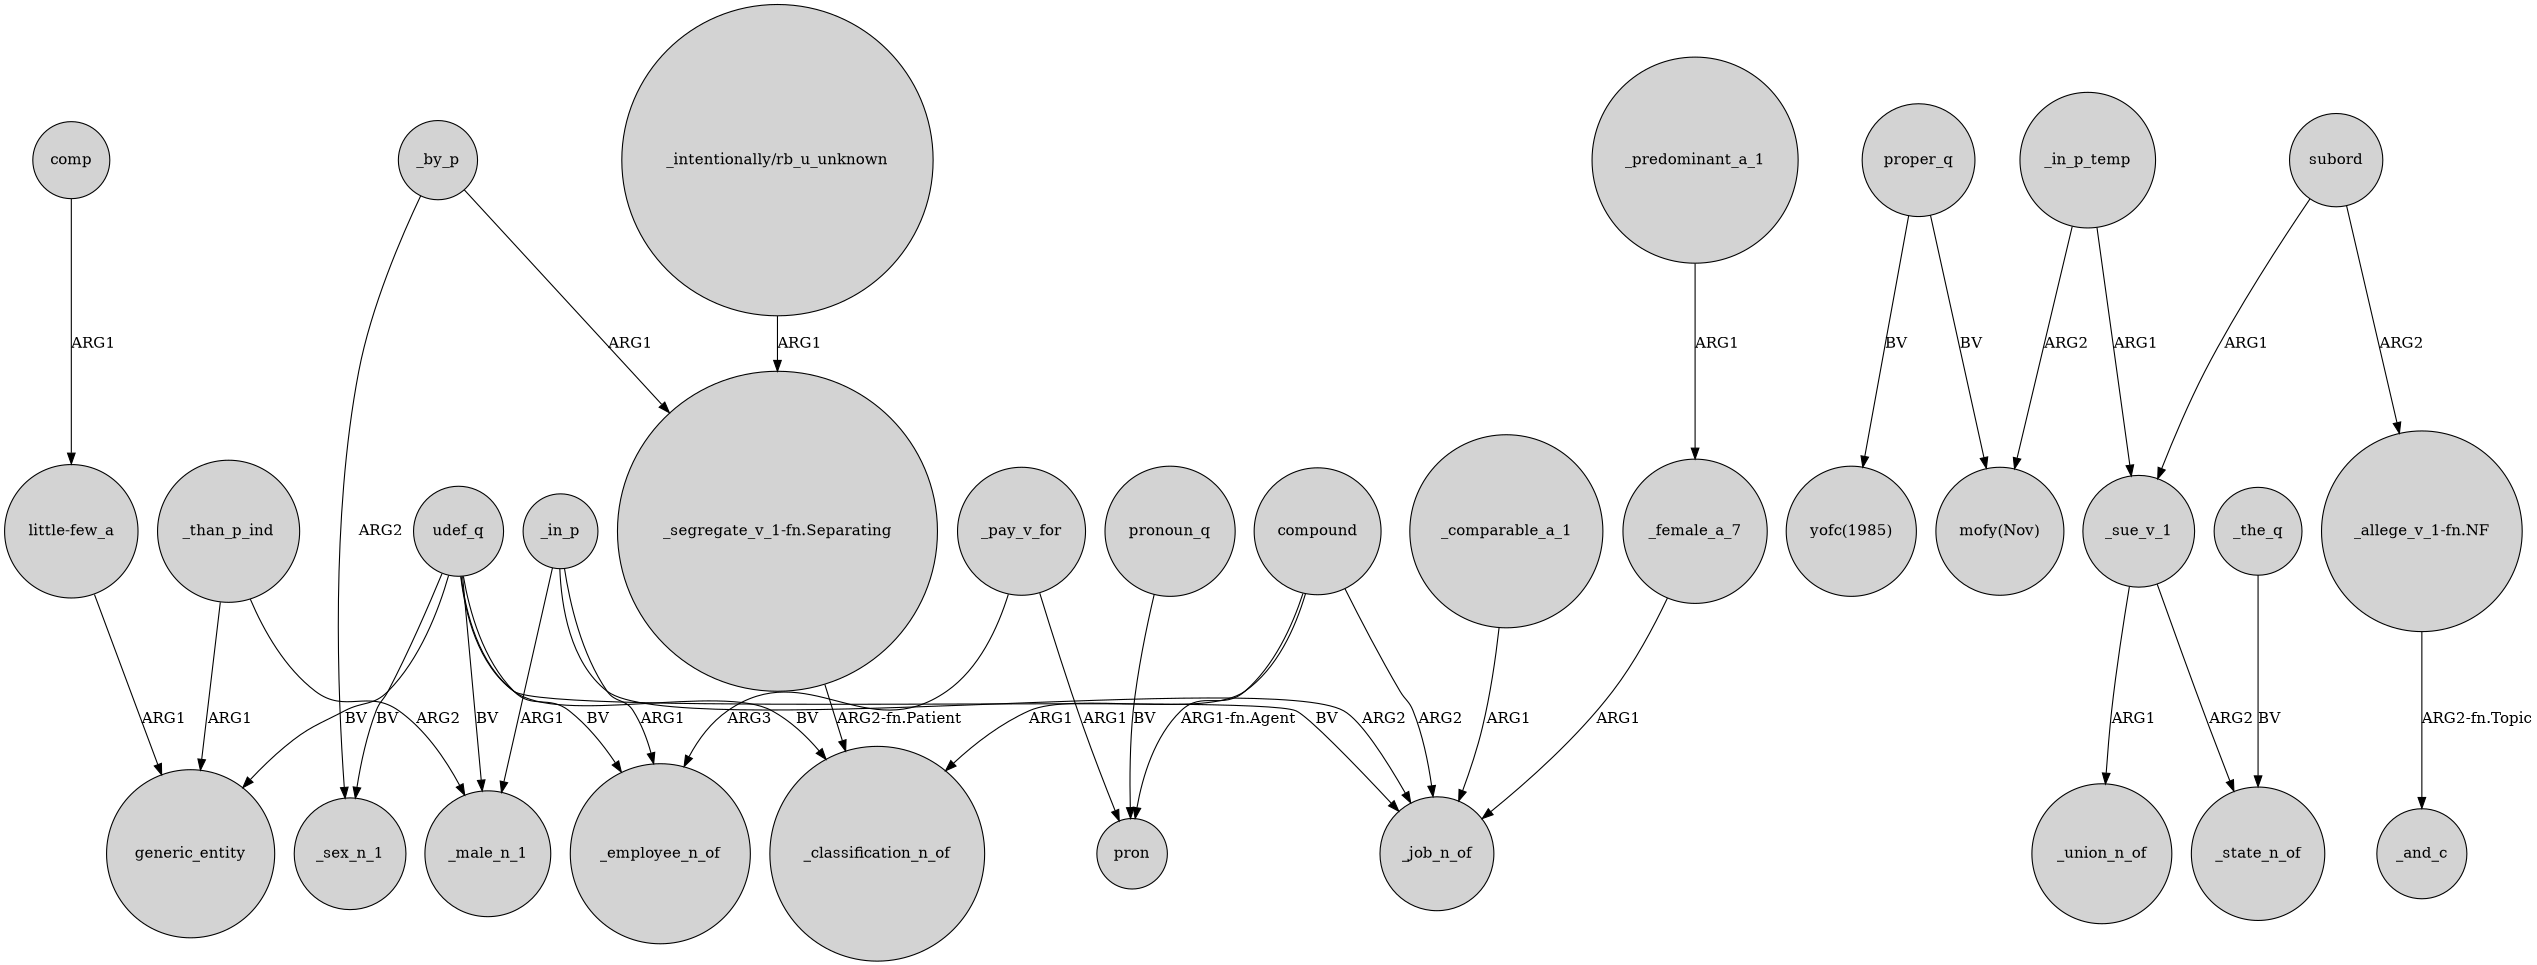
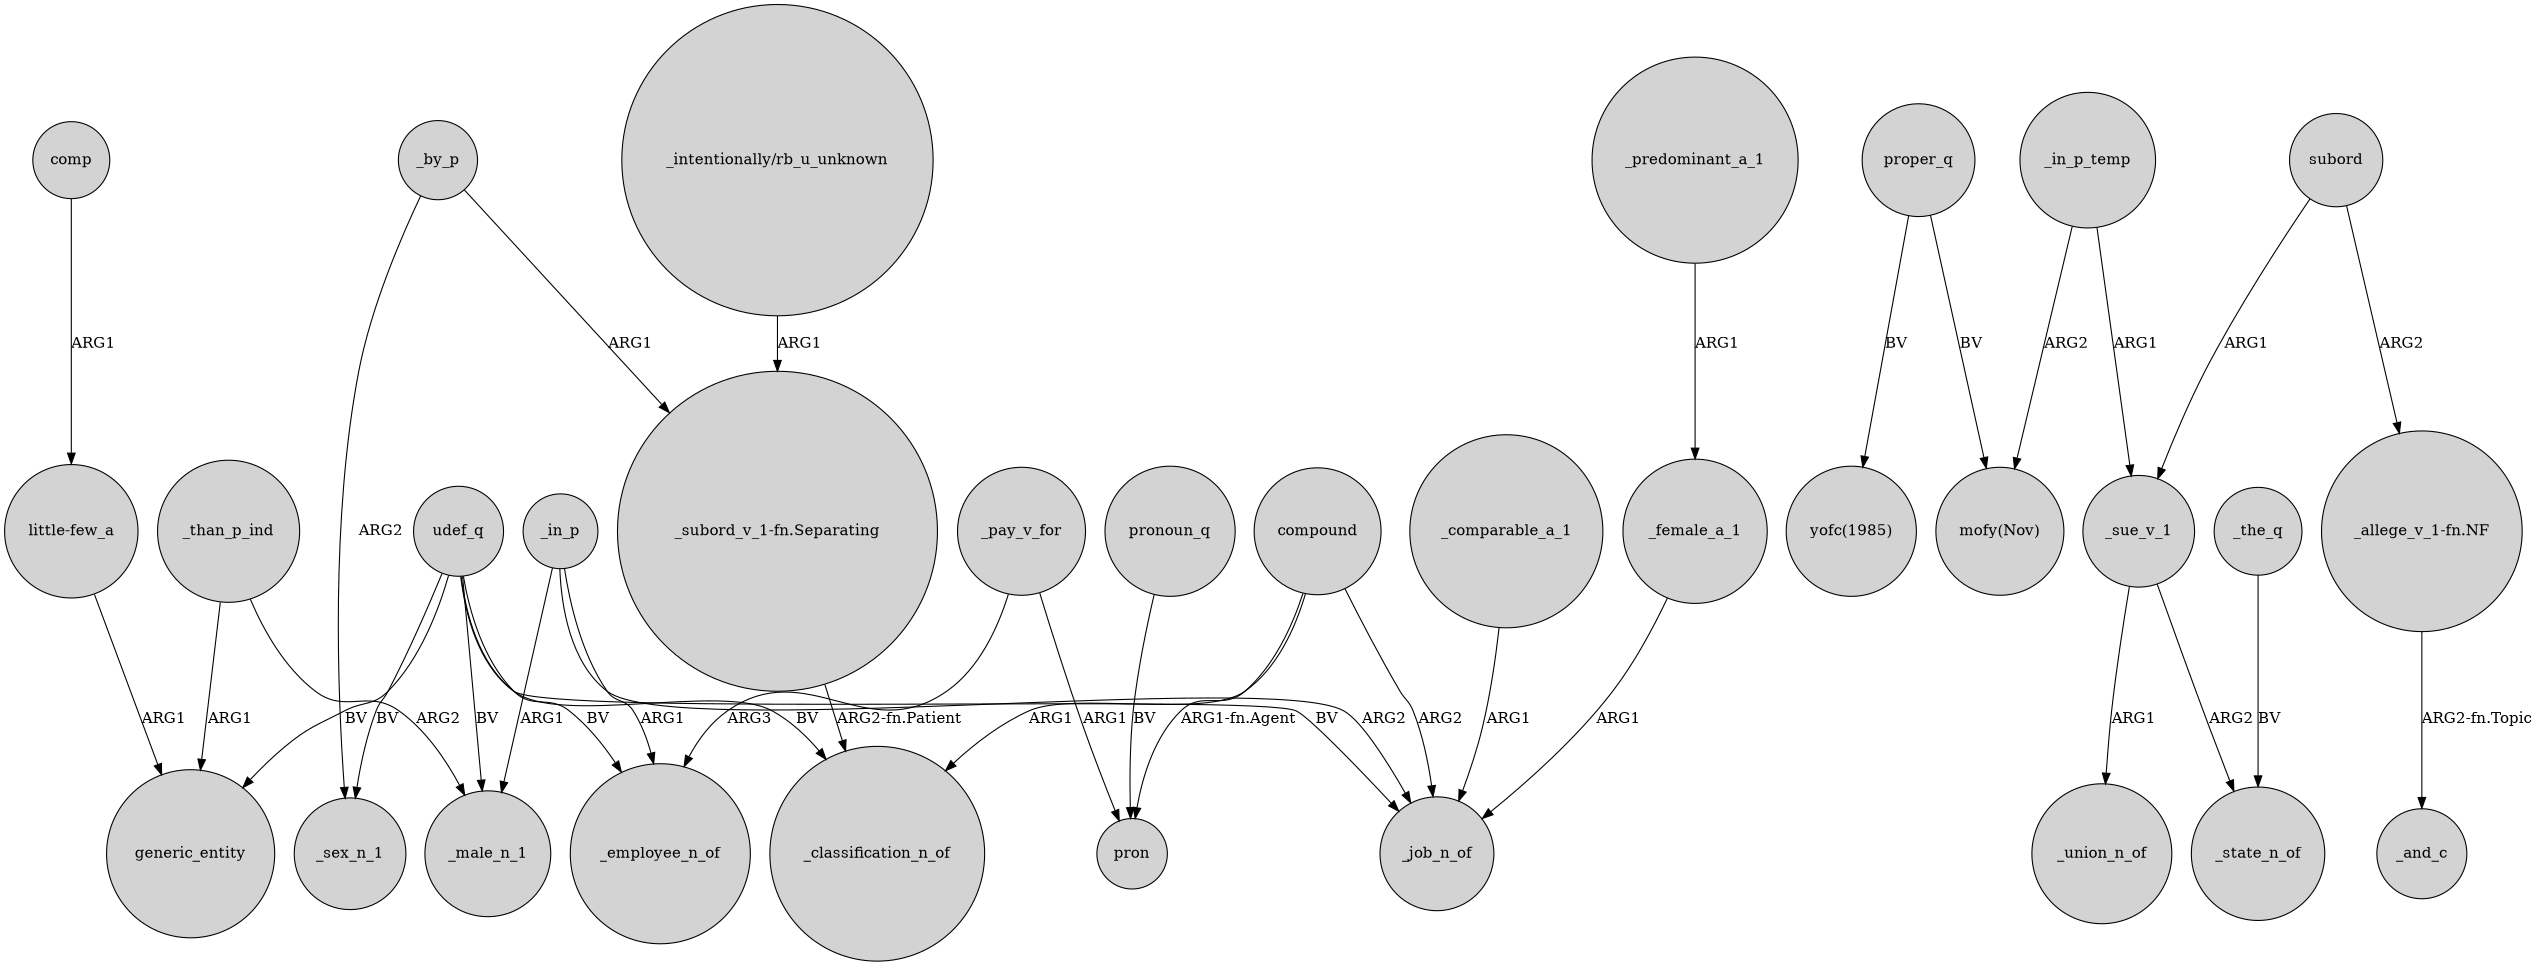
  digraph {
    node [shape=circle style=filled]
    udef_q
    generic_entity
    _employee_n_of
    _male_n_1
    _sex_n_1
    _classification_n_of
    _job_n_of
    "_intentionally/rb_u_unknown"
-   "_segregate_v_1-fn.Separating"
+   "_segregate_v_1-fn.Separating" [label="_subord_v_1-fn.Separating"]
    _in_p
    _in_p_temp
    "mofy(Nov)"
    _sue_v_1
    _union_n_of
    _state_n_of
    _the_q
    _pay_v_for
    pron
    proper_q
    "yofc(1985)"
    _by_p
    pronoun_q
    "_allege_v_1-fn.NF"
    _and_c
    subord
    _comparable_a_1
    comp
    "little-few_a"
-   _female_a_1 [label=_female_a_7]
+   _female_a_1
    compound
    _predominant_a_1
    _than_p_ind
    udef_q -> generic_entity [label=BV]
    udef_q -> _employee_n_of [label=BV]
    udef_q -> _male_n_1 [label=BV]
    udef_q -> _sex_n_1 [label=BV]
    udef_q -> _classification_n_of [label=BV]
    udef_q -> _job_n_of [label=BV]
    "_intentionally/rb_u_unknown" -> "_segregate_v_1-fn.Separating" [label=ARG1]
    "_segregate_v_1-fn.Separating" -> _classification_n_of [label="ARG2-fn.Patient"]
    _in_p -> _employee_n_of [label=ARG1]
    _in_p -> _male_n_1 [label=ARG1]
    _in_p -> _job_n_of [label=ARG2]
    _in_p_temp -> "mofy(Nov)" [label=ARG2]
    _in_p_temp -> _sue_v_1 [label=ARG1]
    _sue_v_1 -> _union_n_of [label=ARG1]
    _sue_v_1 -> _state_n_of [label=ARG2]
    _the_q -> _state_n_of [label=BV]
    _pay_v_for -> _employee_n_of [label=ARG3]
    _pay_v_for -> pron [label=ARG1]
    proper_q -> "mofy(Nov)" [label=BV]
    proper_q -> "yofc(1985)" [label=BV]
    _by_p -> _sex_n_1 [label=ARG2]
    _by_p -> "_segregate_v_1-fn.Separating" [label=ARG1]
    pronoun_q -> pron [label=BV]
    "_allege_v_1-fn.NF" -> _and_c [label="ARG2-fn.Topic"]
    subord -> _sue_v_1 [label=ARG1]
    subord -> "_allege_v_1-fn.NF" [label=ARG2]
    _comparable_a_1 -> _job_n_of [label=ARG1]
    comp -> "little-few_a" [label=ARG1]
    "little-few_a" -> generic_entity [label=ARG1]
    _female_a_1 -> _job_n_of [label=ARG1]
    compound -> _classification_n_of [label=ARG1]
    compound -> _job_n_of [label=ARG2]
    compound -> pron [label="ARG1-fn.Agent"]
    _predominant_a_1 -> _female_a_1 [label=ARG1]
    _than_p_ind -> generic_entity [label=ARG1]
    _than_p_ind -> _male_n_1 [label=ARG2]
  }
